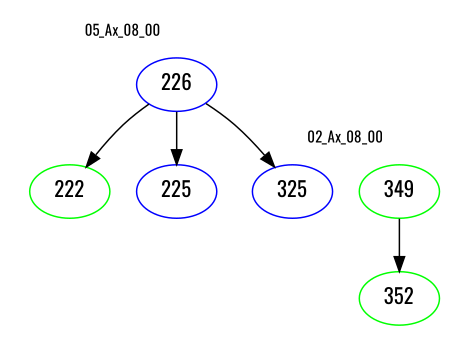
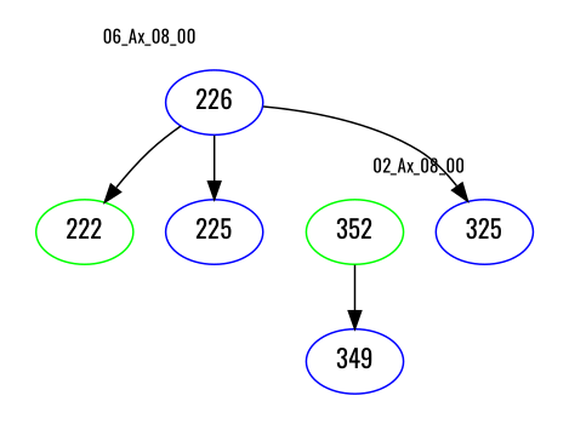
  digraph {
    fontname=Oswald
    node [color=blue fontname=Oswald]
    edge [color=black fontname=Oswald]
-   n1 [color=green label=349]
+   n1 [label=349]
    n2 [label=325]
    n3 [color=green label=352]
    n4 [label=226]
    n5 [color=green label=222]
    n6 [label=225]
    subgraph cluster_1 {
      color=white
      fontsize=10
      label="02_Ax_08_00"
      n1
      n2
      n3
    }
    subgraph cluster_2 {
      color=white
      fontsize=10
-     label="05_Ax_08_00"
+     label="06_Ax_08_00"
      n4
      n5
      n6
    }
-   n1 -> n3
+   n3 -> n1
    n4 -> n2
    n4 -> n5
    n4 -> n6
  }
